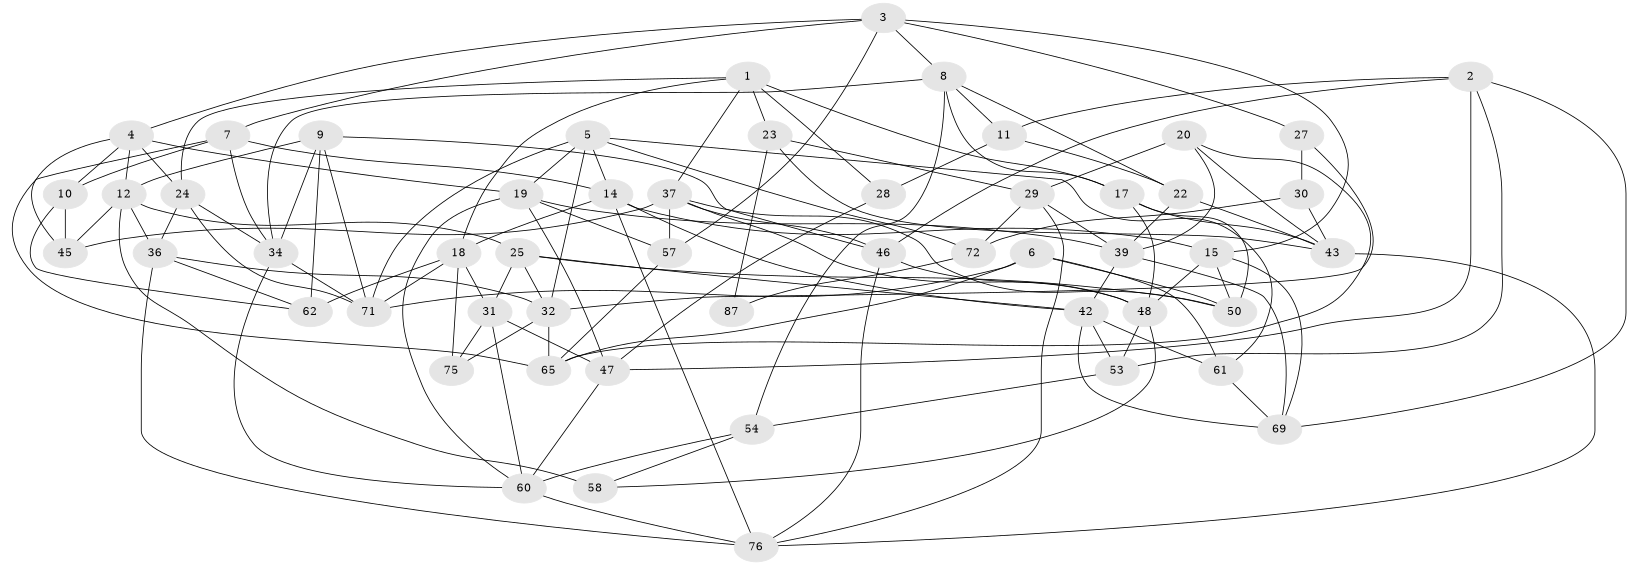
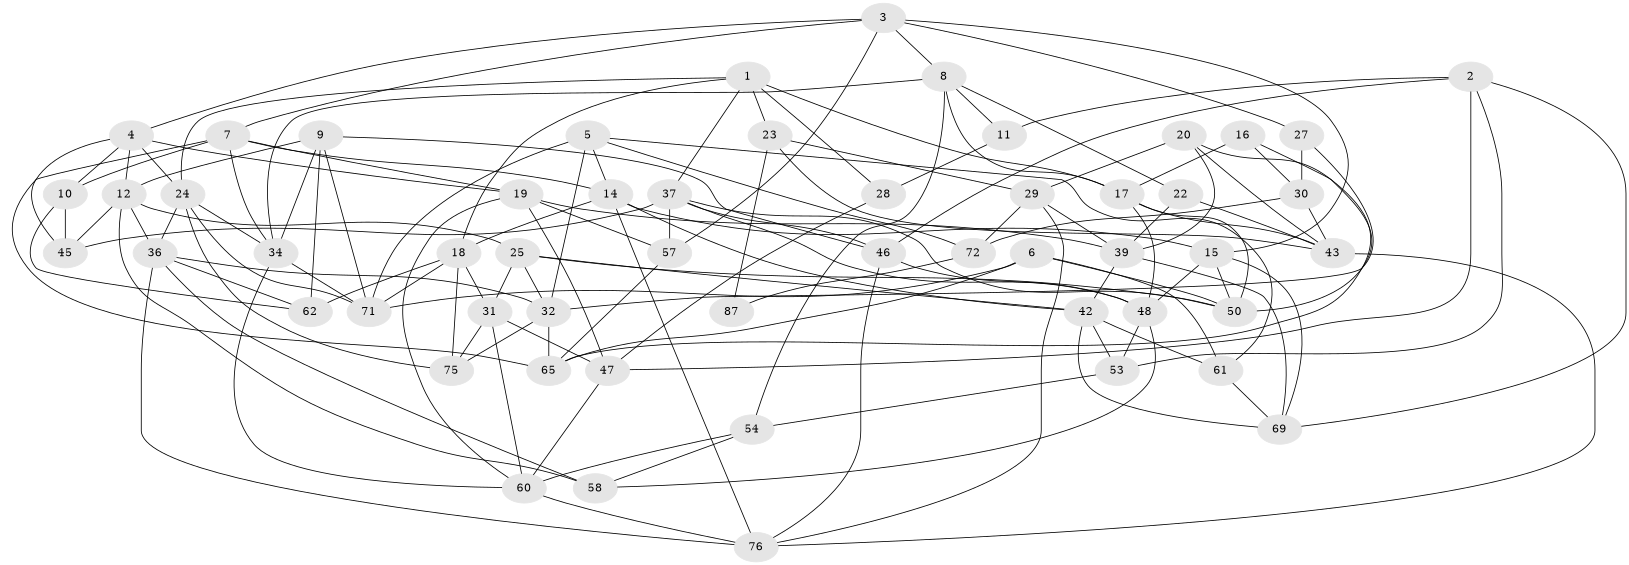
  graph {
    node [color=gray90 style=filled]
    1 [super="+40"]
    17 [super="+78"]
    18 [super="+52"]
    23 [super="+33"]
    24 [super="+35"]
    28
    37 [super="+63"]
    50 [super="+56"]
    48 [super="+81"]
    43 [super="+80"]
    71 [super="+73"]
    62
    31 [super="+84"]
    75
    87
    29 [super="+59"]
    34 [super="+38"]
    n18 [label=36 super="+44"]
    47 [super="+88"]
    46 [super="+58"]
    57
    45
    2 [super="+41"]
    11
    53
    69 [super="+83"]
    22
    76 [super="+85"]
    60 [super="+89"]
    54
    3 [super="+90"]
    4 [super="+13"]
    7 [super="+86"]
    8 [super="+77"]
    15 [super="+55"]
    27
    10 [super="+21"]
    12 [super="+67"]
    19 [super="+79"]
    14 [super="+36"]
    65 [super="+66"]
    32 [super="+51"]
    30
    25 [super="+82"]
    n45 [label=58]
    39 [super="+49"]
    5 [super="+64"]
    61
    72
    42 [super="+74"]
+   16
    6
    9 [super="+70"]
    20
    1 -- 17
    1 -- 18
    1 -- 23
    1 -- 24
    1 -- 28
    1 -- 37
    17 -- 50
    17 -- 48
    17 -- 43
    18 -- 71
    18 -- 62
    18 -- 31
    18 -- 75
    23 -- 43
    23 -- 87
    23 -- 29 [weight=2]
    24 -- 71
+   24 -- 75
    24 -- 34
    24 -- n18
    28 -- 47
    37 -- 50
    37 -- 48
    37 -- 46
    37 -- 57
    37 -- 45
    48 -- 53
    48 -- n45
    43 -- 76
    31 -- 75
    31 -- 47
    31 -- 60
    29 -- 76
    29 -- 39
    29 -- 72
    34 -- 71
    34 -- 60
    n18 -- 62
    n18 -- 76
    n18 -- 32
+   n18 -- n45
    47 -- 60
    46 -- 48
    46 -- 76
    57 -- 65 [weight=2]
    2 -- 47 [weight=2]
    2 -- 46
    2 -- 11
    2 -- 53
    2 -- 69
    11 -- 28
-   11 -- 22
    53 -- 54
    22 -- 43
    22 -- 39
    60 -- 76
    54 -- 60
    54 -- n45
    3 -- 57
    3 -- 4
    3 -- 7
    3 -- 8
    3 -- 15
    3 -- 27
    4 -- 24
    4 -- 45
    4 -- 10
    4 -- 12
    4 -- 19
    7 -- 34
    7 -- 10
-   5 -- 19
+   7 -- 19
    7 -- 14
    7 -- 65
    8 -- 17
    8 -- 34
    8 -- 11
    8 -- 22
    8 -- 54
    15 -- 50
    15 -- 48
    15 -- 69
    27 -- 32
    27 -- 30
    10 -- 62
    10 -- 45
    12 -- n18
    12 -- 45
    12 -- 25
    12 -- n45
    19 -- 47
    19 -- 57
    19 -- 60
    19 -- 39
    14 -- 18
    14 -- 76
    14 -- 15
    14 -- 42
    32 -- 75
    32 -- 65
    30 -- 43
    30 -- 72
    25 -- 50
    25 -- 31
    25 -- 32
    25 -- 42
    39 -- 69
    39 -- 42
    5 -- 71
    5 -- 14
    5 -- 32
    5 -- 61
    5 -- 72
    61 -- 69
    72 -- 87
    42 -- 53
    42 -- 69
    42 -- 61
+   16 -- 17
+   16 -- 50
+   16 -- 30
    6 -- 50
    6 -- 71
    6 -- 65
    6 -- 61
    9 -- 71
    9 -- 62
    9 -- 34
    9 -- 46
    9 -- 12
    20 -- 43
    20 -- 29
    20 -- 65
    20 -- 39
  }
